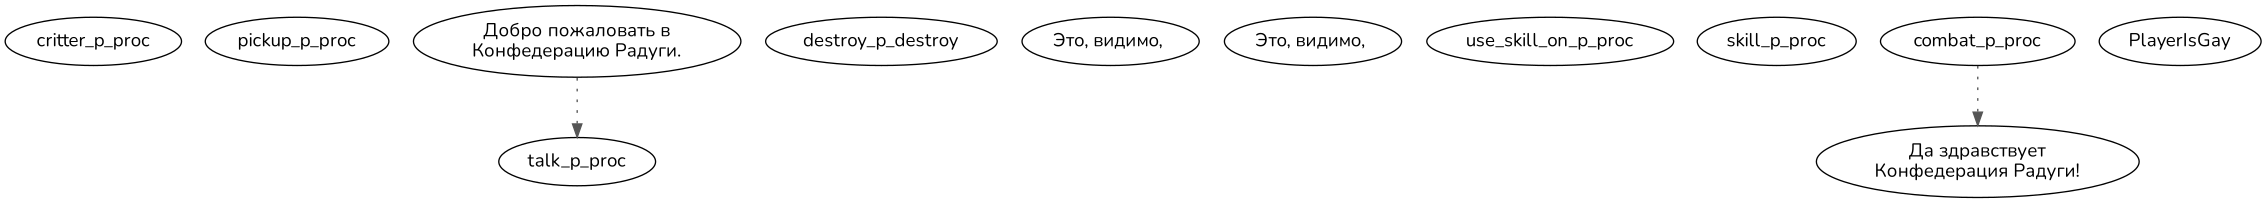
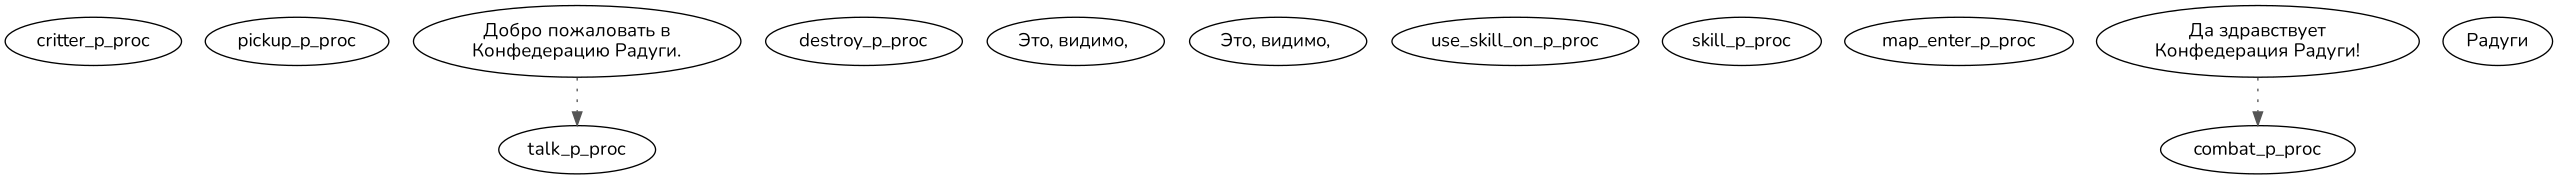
  digraph {
    fontname=Nunito
    node [color="#000000" fillcolor="#FFFFFF" fontname=Nunito style=filled]
    edge [color="#555555" fontname=Nunito style=dotted]
    critter_p_proc
    pickup_p_proc
    n3 [label="Добро пожаловать в\nКонфедерацию Радуги."]
    talk_p_proc
-   destroy_p_proc [label=destroy_p_destroy]
+   destroy_p_proc
    n6 [label="Это, видимо, "]
    n7 [label="Это, видимо, "]
    use_skill_on_p_proc
    n9 [label=skill_p_proc]
+   map_enter_p_proc
    n11 [label="Да здравствует\nКонфедерация Радуги!"]
    combat_p_proc
-   PlayerIsGay
+   PlayerIsGay [label="Радуги"]
    n3 -> talk_p_proc
-   combat_p_proc -> n11
+   n11 -> combat_p_proc
  }
